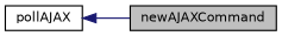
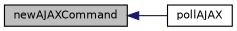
  digraph {
    rankdir=LR
    node [color=black fontname=Helvetica fontsize=10 shape=record style=filled]
    n1 [fillcolor=grey75 fontcolor=black height=0.2 label=newAJAXCommand width=0.4]
    n2 [fillcolor=white height=0.2 label=pollAJAX width=0.4]
-   n2 -> n1 [color=midnightblue dir=back fontname=Helvetica fontsize=10 labelfontname=Helvetica labelfontsize=10 style=solid]
+   n1 -> n2 [color=midnightblue dir=back fontname=Helvetica fontsize=10 labelfontname=Helvetica labelfontsize=10 style=solid]
  }
